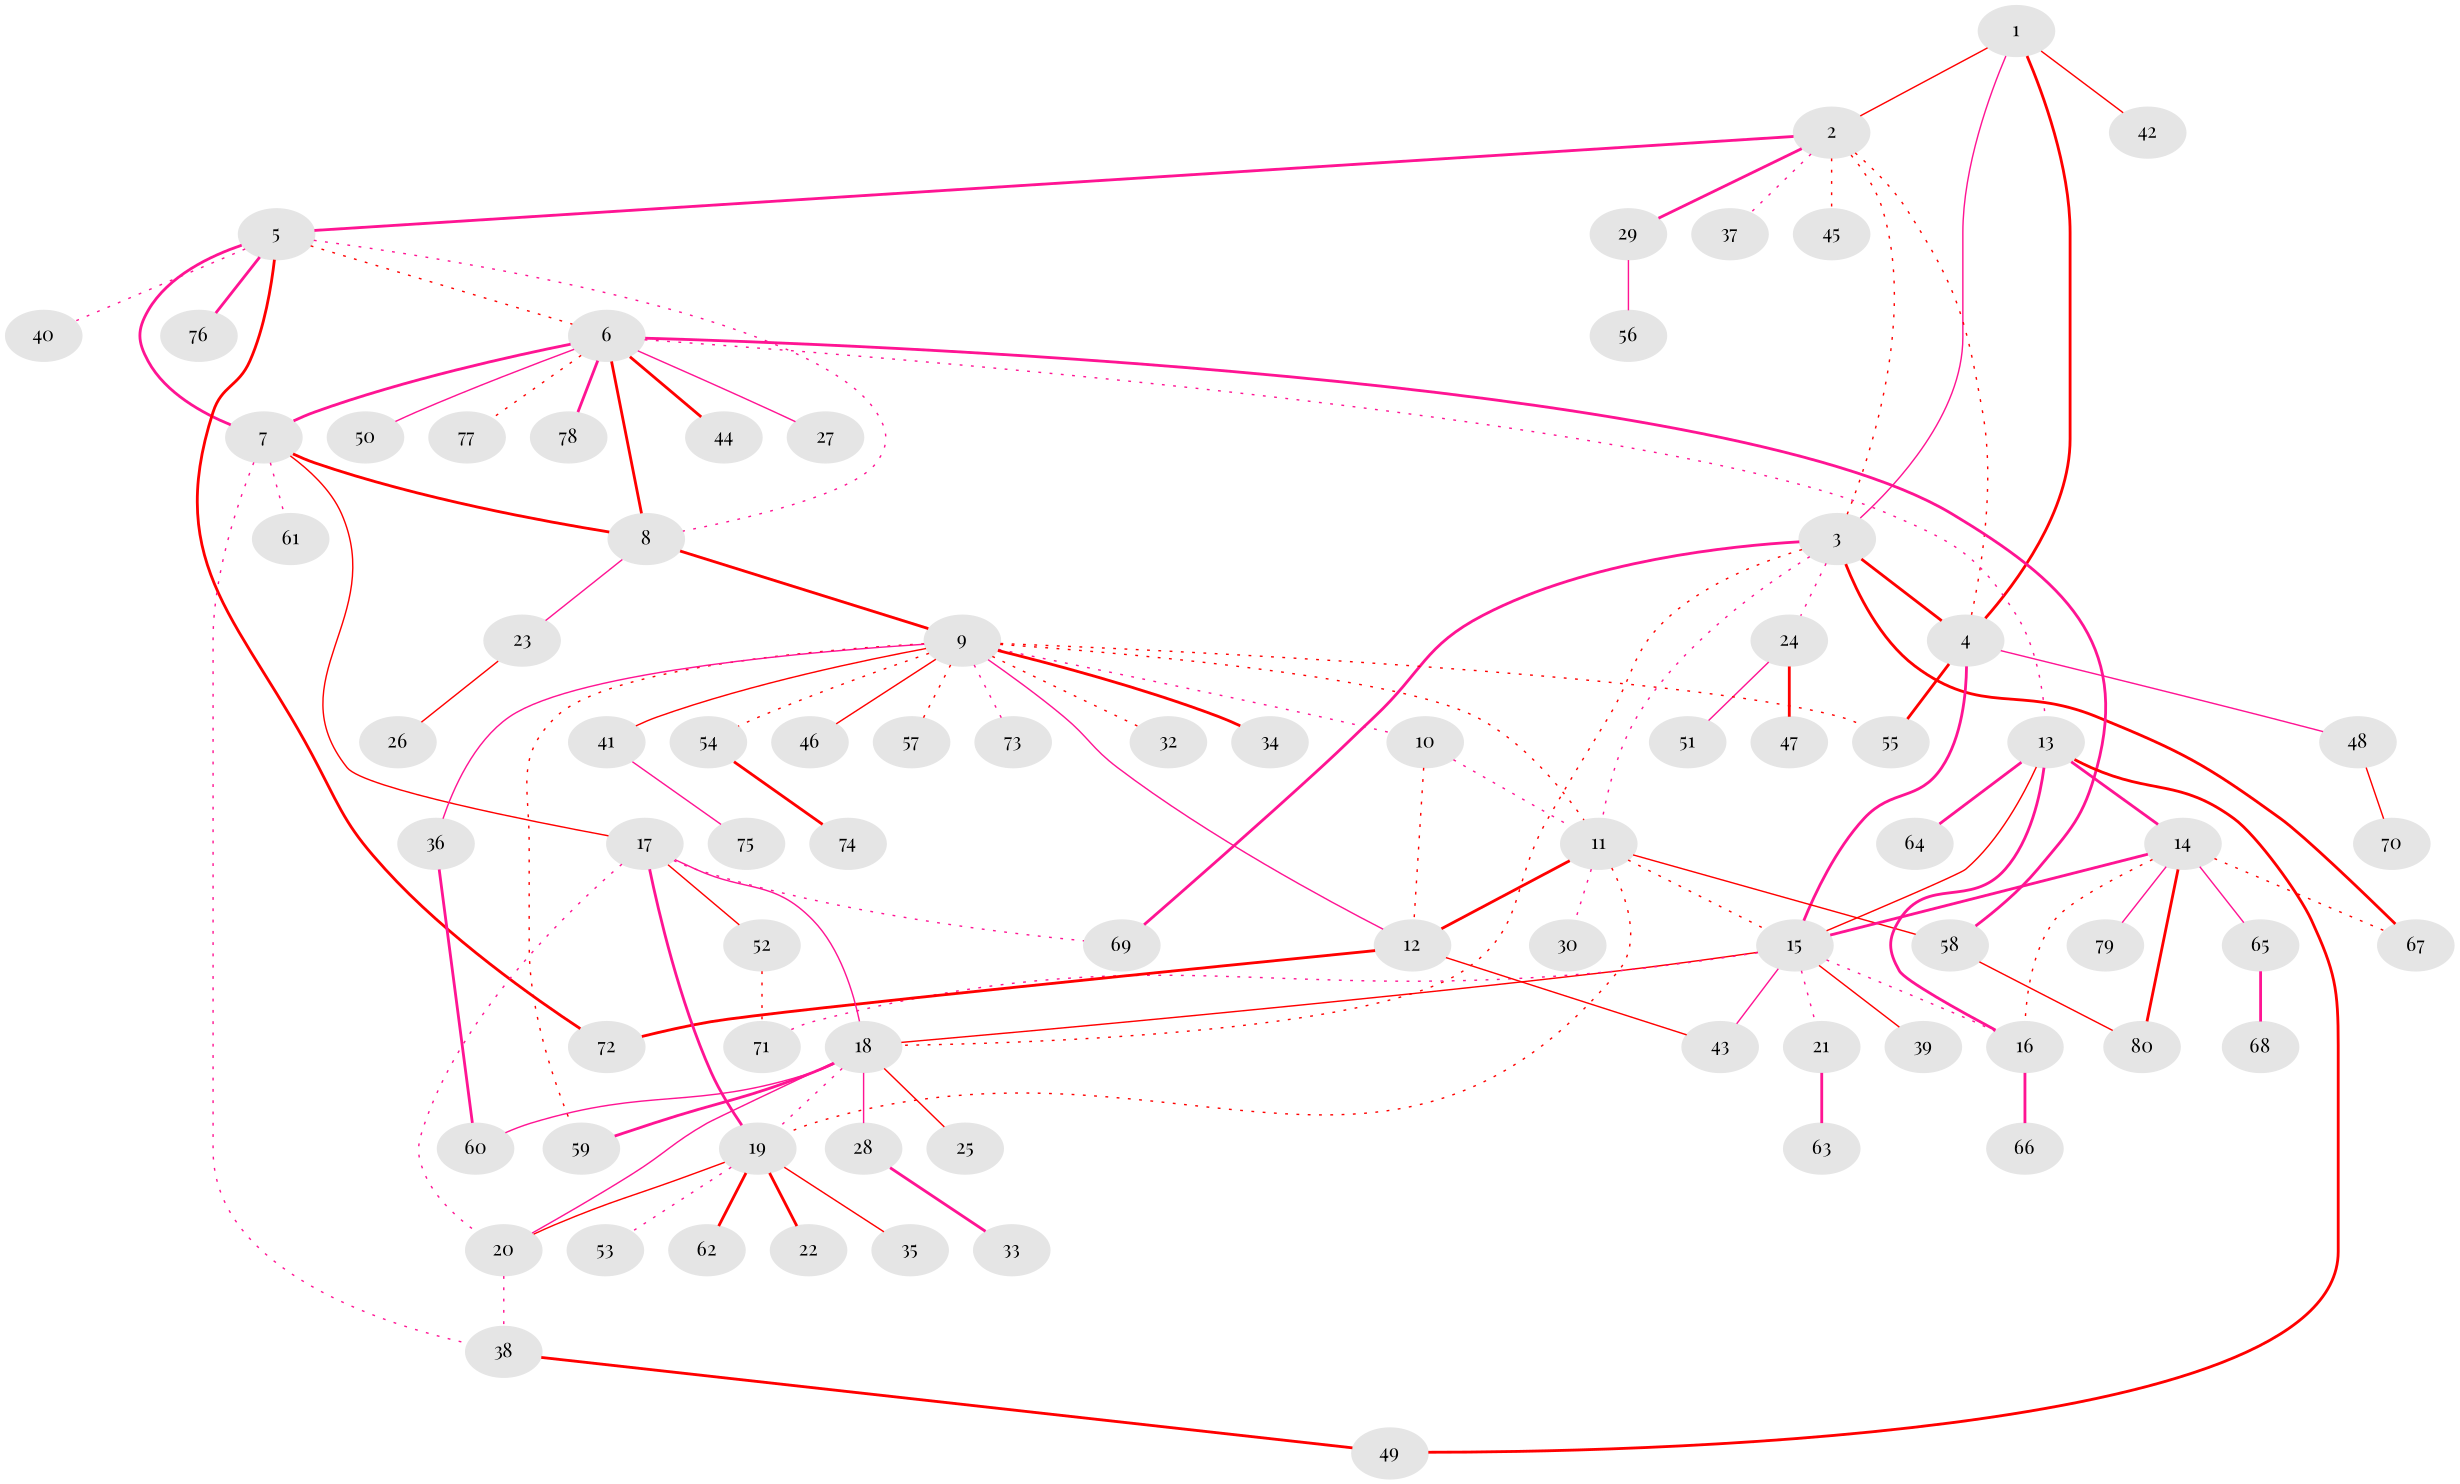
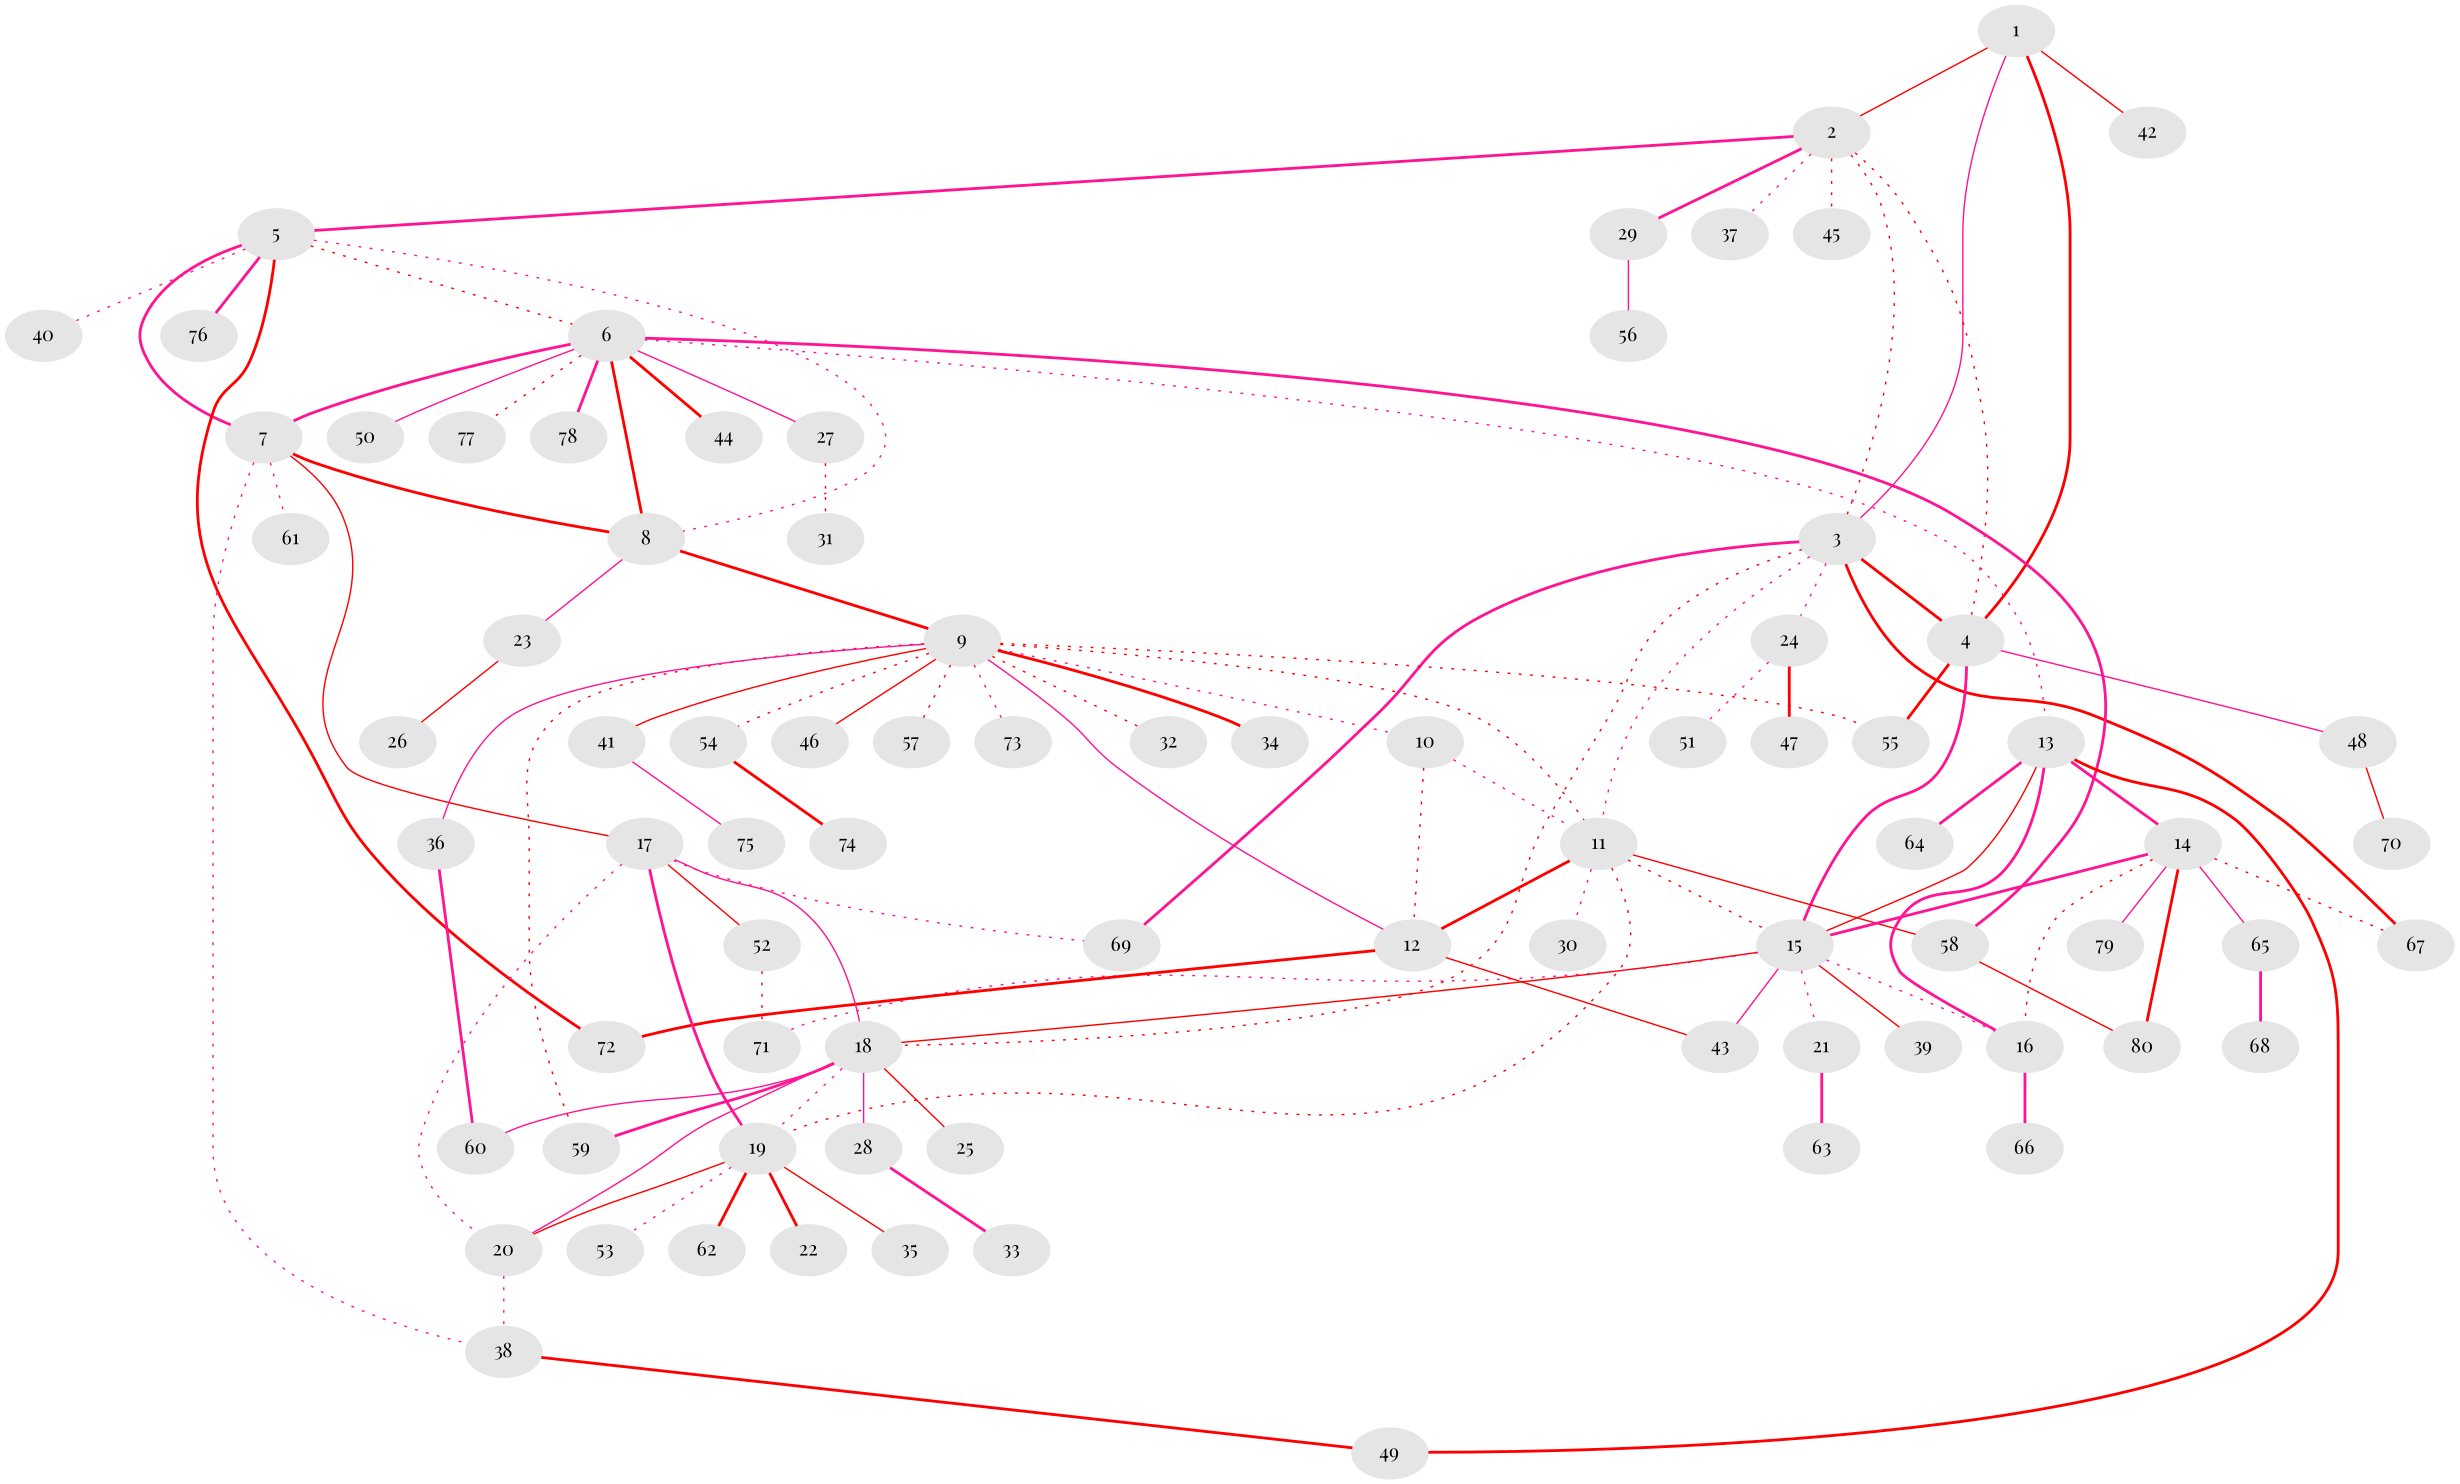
  graph {
    fontname="Playfair Display"
    node [color=gray90 fontname="Playfair Display" style=filled]
    edge [color=deeppink fontname="Playfair Display" style=dotted]
    1
    2
    3
    4
    42
    5
    29
    37
    45
    11
    18
    24
    67
    69
    15
    48
    55
    6
    7
    8
    40
    72
    76
    56
    58
    12
    19
    30
    59
    20
    25
    28
    60
    51
    47
    43
    16
    21
    39
    71
    70
    13
    27
    44
    50
    77
    78
    17
    38
    61
    9
    23
    14
    49
    64
+   31
    80
    52
    10
    32
    34
    36
    41
    46
    54
    57
    73
    26
    75
    74
    22
    35
    53
    62
    65
    79
    66
    68
    63
    33
    1 -- 2 [color=red style=solid]
    1 -- 3 [style=solid]
    1 -- 4 [color=red style=bold]
    1 -- 42 [color=red style=solid]
    2 -- 3 [color=red]
    2 -- 4 [color=red]
    2 -- 5 [style=bold]
    2 -- 29 [style=bold]
    2 -- 37
    2 -- 45 [color=red]
    3 -- 4 [color=red style=bold]
    3 -- 11
    3 -- 18 [color=red]
    3 -- 24
    3 -- 67 [color=red style=bold]
    3 -- 69 [style=bold]
    4 -- 15 [style=bold]
    4 -- 48 [style=solid]
    4 -- 55 [color=red style=bold]
    5 -- 6 [color=red]
    5 -- 7 [style=bold]
    5 -- 8
    5 -- 40
    5 -- 72 [color=red style=bold]
    5 -- 76 [style=bold]
    29 -- 56 [style=solid]
    11 -- 15 [color=red]
    11 -- 58 [color=red style=solid]
    11 -- 12 [color=red style=bold]
    11 -- 19 [color=red]
    11 -- 30
    18 -- 19
    18 -- 59 [style=bold]
    18 -- 20 [style=solid]
    18 -- 25 [color=red style=solid]
    18 -- 28 [style=solid]
    18 -- 60 [style=solid]
-   24 -- 51 [style=solid]
+   24 -- 51
    24 -- 47 [color=red style=bold]
    15 -- 18 [color=red style=solid]
    15 -- 43 [style=solid]
    15 -- 16
    15 -- 21
    15 -- 39 [color=red style=solid]
    15 -- 71
    48 -- 70 [color=red style=solid]
    6 -- 7 [style=bold]
    6 -- 8 [color=red style=bold]
    6 -- 58 [style=bold]
    6 -- 13
    6 -- 27 [style=solid]
    6 -- 44 [color=red style=bold]
    6 -- 50 [style=solid]
    6 -- 77 [color=red]
    6 -- 78 [style=bold]
    7 -- 8 [color=red style=bold]
    7 -- 17 [color=red style=solid]
    7 -- 38
    7 -- 61
    8 -- 9 [color=red style=bold]
    8 -- 23 [style=solid]
    58 -- 80 [color=red style=solid]
    12 -- 72 [color=red style=bold]
    12 -- 43 [color=red style=solid]
    19 -- 20 [color=red style=solid]
    19 -- 22 [color=red style=bold]
    19 -- 35 [color=red style=solid]
    19 -- 53
    19 -- 62 [color=red style=bold]
    20 -- 38
    28 -- 33 [style=bold]
    16 -- 66 [style=bold]
    21 -- 63 [style=bold]
    13 -- 15 [color=red style=solid]
    13 -- 16 [style=bold]
    13 -- 14 [style=bold]
    13 -- 49 [color=red style=bold]
    13 -- 64 [style=bold]
+   27 -- 31 [color=red]
    17 -- 18 [style=solid]
    17 -- 69
    17 -- 19 [style=bold]
    17 -- 20
    17 -- 52 [color=red style=solid]
    38 -- 49 [color=red style=bold]
    9 -- 11 [color=red]
    9 -- 55 [color=red]
    9 -- 12 [style=solid]
    9 -- 59 [color=red]
    9 -- 10
    9 -- 32 [color=red]
    9 -- 34 [color=red style=bold]
    9 -- 36 [style=solid]
    9 -- 41 [color=red style=solid]
    9 -- 46 [color=red style=solid]
    9 -- 54 [color=red]
    9 -- 57 [color=red]
    9 -- 73
    23 -- 26 [color=red style=solid]
    14 -- 67 [color=red]
    14 -- 15 [style=bold]
    14 -- 16 [color=red]
    14 -- 80 [color=red style=bold]
    14 -- 65 [style=solid]
    14 -- 79 [style=solid]
    52 -- 71 [color=red]
    10 -- 11
    10 -- 12 [color=red]
    36 -- 60 [style=bold]
    41 -- 75 [style=solid]
    54 -- 74 [color=red style=bold]
    65 -- 68 [style=bold]
  }
